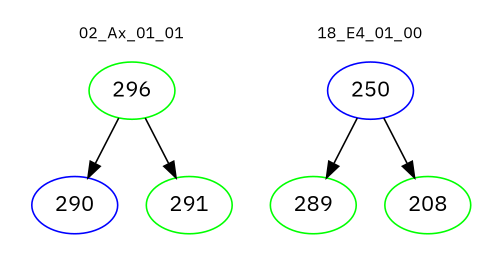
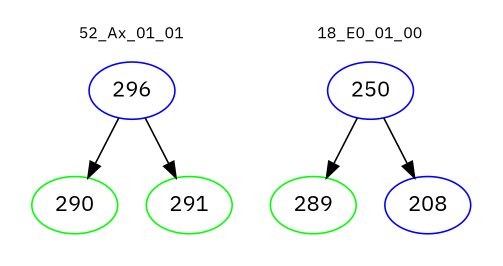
  digraph {
    fontname="IBM Plex Sans"
    node [color=blue fontname="IBM Plex Sans"]
    edge [color=black fontname="IBM Plex Sans"]
-   n1 [color=green label=296]
-   n2 [label=290]
+   n1 [label=296]
+   n2 [color=green label=290]
    n3 [color=green label=291]
    n4 [label=250]
    n5 [color=green label=289]
-   n6 [color=green label=208]
+   n6 [label=208]
    subgraph cluster_1 {
      color=white
      fontsize=10
-     label="02_Ax_01_01"
+     label="52_Ax_01_01"
      n1
      n2
      n3
    }
    subgraph cluster_2 {
      color=white
      fontsize=10
-     label="18_E4_01_00"
+     label="18_E0_01_00"
      n4
      n5
      n6
    }
    n1 -> n2
    n1 -> n3
    n4 -> n5
    n4 -> n6
  }
